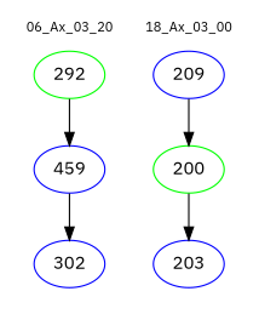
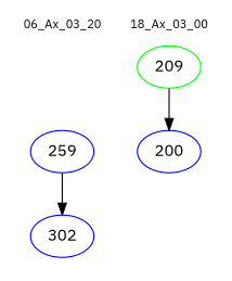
  digraph {
    fontname="IBM Plex Sans"
    node [color=blue fontname="IBM Plex Sans"]
    edge [color=black fontname="IBM Plex Sans"]
-   n1 [color=green label=292]
-   n2 [label=459]
+   n2 [label=259]
    n3 [label=302]
-   n4 [label=209]
-   n5 [color=green label=200]
-   n6 [label=203]
+   n4 [color=green label=209]
+   n5 [label=200]
    subgraph cluster_1 {
      color=white
      fontsize=10
      label="06_Ax_03_20"
-     n1
      n2
      n3
    }
    subgraph cluster_2 {
      color=white
      fontsize=10
      label="18_Ax_03_00"
      n4
      n5
-     n6
    }
-   n1 -> n2
    n2 -> n3
    n4 -> n5
-   n5 -> n6
  }
